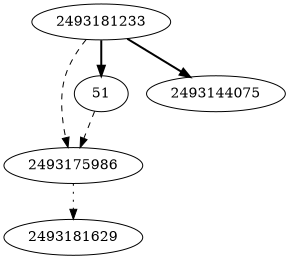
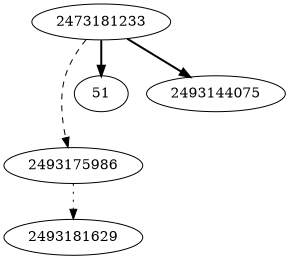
  strict digraph {
    edge [style=dashed]
-   2493181233
+   2493181233 [label=2473181233]
    2493175986
    51
    2493144075
    2493181629
    2493181233 -> 2493175986
    2493181233 -> 51 [style=bold]
    2493181233 -> 2493144075 [style=bold]
    2493175986 -> 2493181629 [style=dotted]
-   51 -> 2493175986
  }
